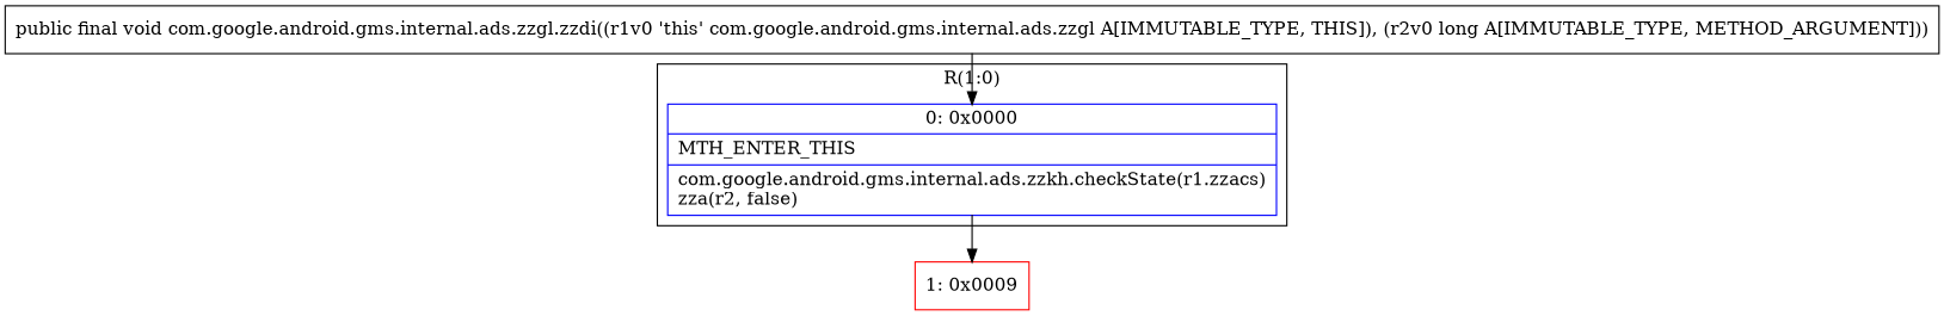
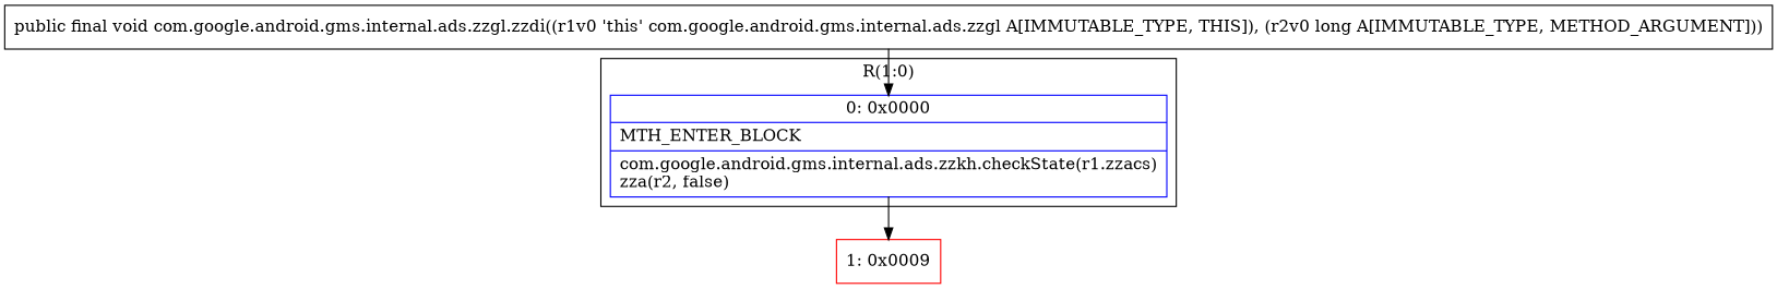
  digraph {
    node [shape=record]
-   n1 [color=blue label="{0\:\ 0x0000|MTH_ENTER_THIS\l|com.google.android.gms.internal.ads.zzkh.checkState(r1.zzacs)\lzza(r2, false)\l}"]
+   n1 [color=blue label="{0\:\ 0x0000|MTH_ENTER_BLOCK\l|com.google.android.gms.internal.ads.zzkh.checkState(r1.zzacs)\lzza(r2, false)\l}"]
    n2 [color=red label="{1\:\ 0x0009}"]
    n3 [label="{public final void com.google.android.gms.internal.ads.zzgl.zzdi((r1v0 'this' com.google.android.gms.internal.ads.zzgl A[IMMUTABLE_TYPE, THIS]), (r2v0 long A[IMMUTABLE_TYPE, METHOD_ARGUMENT])) }"]
    subgraph cluster_1 {
      label="R(1:0)"
      n1
    }
    n1 -> n2
    n3 -> n1
  }
